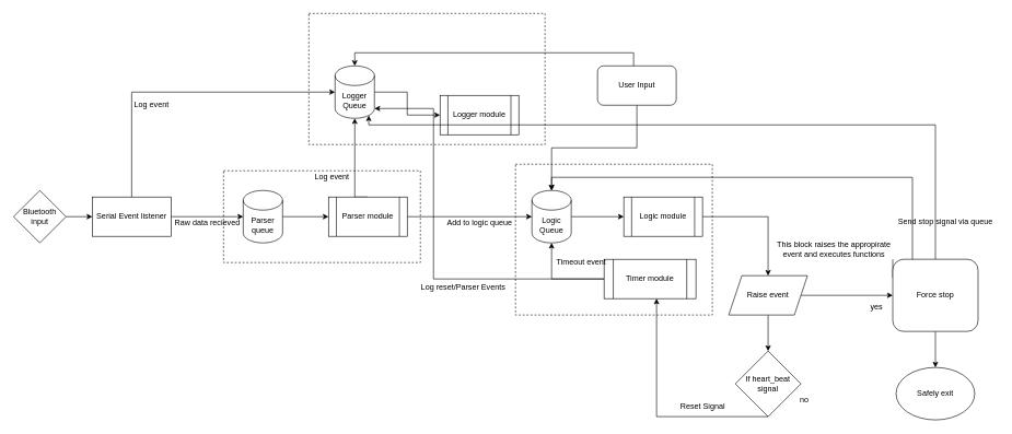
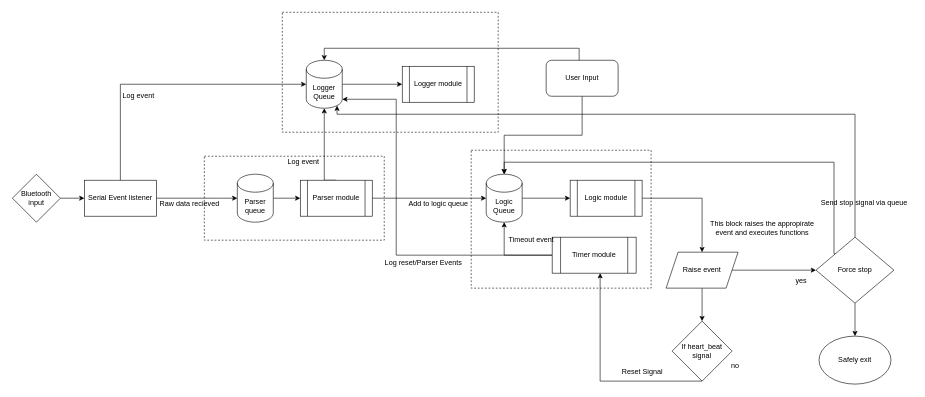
  <mxCell id="0" />
  <mxCell id="1" parent="0" />
  <mxCell id="2" value="" style="verticalLabelPosition=bottom;verticalAlign=top;html=1;shape=mxgraph.basic.rect;fillColor2=none;strokeWidth=1;size=20;indent=5;dashed=1;" parent="1" vertex="1"><mxGeometry x="785" y="250" width="300" height="230" as="geometry" /></mxCell>
  <mxCell id="3" value="" style="verticalLabelPosition=bottom;verticalAlign=top;html=1;shape=mxgraph.basic.rect;fillColor2=none;strokeWidth=1;size=20;indent=5;dashed=1;" parent="1" vertex="1"><mxGeometry x="470" y="20" width="360" height="200" as="geometry" /></mxCell>
  <mxCell id="4" value="" style="verticalLabelPosition=bottom;verticalAlign=top;html=1;shape=mxgraph.basic.rect;fillColor2=none;strokeWidth=1;size=20;indent=5;dashed=1;" parent="1" vertex="1"><mxGeometry x="340" y="260" width="300" height="140" as="geometry" /></mxCell>
- <mxCell id="5" value="Logger module" style="shape=process;whiteSpace=wrap;html=1;backgroundOutline=1;" parent="1" vertex="1"><mxGeometry x="670" y="145" width="120" height="60" as="geometry" /></mxCell>
+ <mxCell id="5" value="Logger module" style="shape=process;whiteSpace=wrap;html=1;backgroundOutline=1;" parent="1" vertex="1"><mxGeometry x="670" y="110" width="120" height="60" as="geometry" /></mxCell>
  <mxCell id="6" style="edgeStyle=orthogonalEdgeStyle;rounded=0;orthogonalLoop=1;jettySize=auto;html=1;exitX=0.5;exitY=0;exitDx=0;exitDy=0;entryX=0.5;entryY=1;entryDx=0;entryDy=0;entryPerimeter=0;" parent="1" source="8" target="18" edge="1"><mxGeometry relative="1" as="geometry"><mxPoint x="540" y="180" as="targetPoint" /><Array as="points"><mxPoint x="540" y="300" /></Array></mxGeometry></mxCell>
  <mxCell id="7" style="edgeStyle=orthogonalEdgeStyle;rounded=0;orthogonalLoop=1;jettySize=auto;html=1;exitX=1;exitY=0.5;exitDx=0;exitDy=0;" parent="1" source="8" target="20" edge="1"><mxGeometry relative="1" as="geometry" /></mxCell>
  <mxCell id="8" value="Parser module" style="shape=process;whiteSpace=wrap;html=1;backgroundOutline=1;" parent="1" vertex="1"><mxGeometry x="500" y="300" width="120" height="60" as="geometry" /></mxCell>
  <mxCell id="9" style="edgeStyle=orthogonalEdgeStyle;rounded=0;orthogonalLoop=1;jettySize=auto;html=1;exitX=1;exitY=0.5;exitDx=0;exitDy=0;exitPerimeter=0;" parent="1" source="18" target="5" edge="1"><mxGeometry relative="1" as="geometry"><mxPoint x="580" y="140" as="sourcePoint" /></mxGeometry></mxCell>
  <mxCell id="10" style="edgeStyle=orthogonalEdgeStyle;rounded=0;orthogonalLoop=1;jettySize=auto;html=1;exitX=1;exitY=0.5;exitDx=0;exitDy=0;entryX=0;entryY=0.5;entryDx=0;entryDy=0;" parent="1" source="11" target="14" edge="1"><mxGeometry relative="1" as="geometry" /></mxCell>
  <mxCell id="11" value="Bluetooth input" style="rhombus;whiteSpace=wrap;html=1;" parent="1" vertex="1"><mxGeometry x="20" y="290" width="80" height="80" as="geometry" /></mxCell>
  <mxCell id="12" style="edgeStyle=orthogonalEdgeStyle;rounded=0;orthogonalLoop=1;jettySize=auto;html=1;exitX=1;exitY=0.5;exitDx=0;exitDy=0;entryX=0;entryY=0.5;entryDx=0;entryDy=0;entryPerimeter=0;" parent="1" source="14" target="17" edge="1"><mxGeometry relative="1" as="geometry"><Array as="points"><mxPoint x="360" y="330" /><mxPoint x="360" y="330" /></Array></mxGeometry></mxCell>
  <mxCell id="13" style="edgeStyle=orthogonalEdgeStyle;rounded=0;orthogonalLoop=1;jettySize=auto;html=1;exitX=0.5;exitY=0;exitDx=0;exitDy=0;entryX=0;entryY=0.5;entryDx=0;entryDy=0;entryPerimeter=0;" parent="1" source="14" target="18" edge="1"><mxGeometry relative="1" as="geometry" /></mxCell>
  <mxCell id="14" value="Serial Event listener" style="rounded=0;whiteSpace=wrap;html=1;" parent="1" vertex="1"><mxGeometry x="140" y="300" width="120" height="60" as="geometry" /></mxCell>
  <mxCell id="15" value="Raw data recieved" style="text;html=1;align=center;verticalAlign=middle;resizable=0;points=[];autosize=1;" parent="1" vertex="1"><mxGeometry x="260" y="330" width="110" height="20" as="geometry" /></mxCell>
  <mxCell id="16" style="edgeStyle=orthogonalEdgeStyle;rounded=0;orthogonalLoop=1;jettySize=auto;html=1;exitX=1;exitY=0.5;exitDx=0;exitDy=0;exitPerimeter=0;entryX=0;entryY=0.5;entryDx=0;entryDy=0;" parent="1" source="17" target="8" edge="1"><mxGeometry relative="1" as="geometry" /></mxCell>
- <mxCell id="17" value="Parser queue" style="shape=cylinder3;whiteSpace=wrap;html=1;boundedLbl=1;backgroundOutline=1;size=15;" parent="1" vertex="1"><mxGeometry x="370" y="290" width="60" height="80" as="geometry" /></mxCell>
+ <mxCell id="17" value="Parser queue" style="shape=cylinder3;whiteSpace=wrap;html=1;boundedLbl=1;backgroundOutline=1;size=15;" parent="1" vertex="1"><mxGeometry x="395" y="290" width="60" height="80" as="geometry" /></mxCell>
  <mxCell id="18" value="Logger Queue" style="shape=cylinder3;whiteSpace=wrap;html=1;boundedLbl=1;backgroundOutline=1;size=15;" parent="1" vertex="1"><mxGeometry x="510" y="100" width="60" height="80" as="geometry" /></mxCell>
  <mxCell id="19" style="edgeStyle=orthogonalEdgeStyle;rounded=0;orthogonalLoop=1;jettySize=auto;html=1;exitX=1;exitY=0.5;exitDx=0;exitDy=0;exitPerimeter=0;entryX=0;entryY=0.5;entryDx=0;entryDy=0;" parent="1" source="20" target="34" edge="1"><mxGeometry relative="1" as="geometry"><mxPoint x="930" y="330" as="targetPoint" /></mxGeometry></mxCell>
  <mxCell id="20" value="Logic Queue" style="shape=cylinder3;whiteSpace=wrap;html=1;boundedLbl=1;backgroundOutline=1;size=15;" parent="1" vertex="1"><mxGeometry x="810" y="290" width="60" height="80" as="geometry" /></mxCell>
  <mxCell id="21" style="edgeStyle=orthogonalEdgeStyle;rounded=0;orthogonalLoop=1;jettySize=auto;html=1;exitX=1;exitY=0.5;exitDx=0;exitDy=0;" parent="1" source="34" target="24" edge="1"><mxGeometry relative="1" as="geometry"><mxPoint x="1050" y="330" as="sourcePoint" /></mxGeometry></mxCell>
  <mxCell id="22" style="edgeStyle=orthogonalEdgeStyle;rounded=0;orthogonalLoop=1;jettySize=auto;html=1;exitX=0.5;exitY=1;exitDx=0;exitDy=0;" parent="1" source="24" target="25" edge="1"><mxGeometry relative="1" as="geometry" /></mxCell>
  <mxCell id="23" value="" style="edgeStyle=orthogonalEdgeStyle;rounded=0;orthogonalLoop=1;jettySize=auto;html=1;" parent="1" source="24" target="38" edge="1"><mxGeometry relative="1" as="geometry" /></mxCell>
  <mxCell id="24" value="Raise event" style="shape=parallelogram;perimeter=parallelogramPerimeter;whiteSpace=wrap;html=1;fixedSize=1;" parent="1" vertex="1"><mxGeometry x="1110" y="420" width="120" height="60" as="geometry" /></mxCell>
  <mxCell id="25" value="If heart_beat signal" style="rhombus;whiteSpace=wrap;html=1;" parent="1" vertex="1"><mxGeometry x="1120" y="535" width="100" height="100" as="geometry" /></mxCell>
  <mxCell id="26" value="Reset Signal" style="text;html=1;align=center;verticalAlign=middle;resizable=0;points=[];autosize=1;" parent="1" vertex="1"><mxGeometry x="1030" y="610" width="80" height="20" as="geometry" /></mxCell>
  <mxCell id="27" value="no" style="text;html=1;align=center;verticalAlign=middle;resizable=0;points=[];autosize=1;" parent="1" vertex="1"><mxGeometry x="1210" y="600" width="30" height="20" as="geometry" /></mxCell>
  <mxCell id="28" value="" style="edgeStyle=orthogonalEdgeStyle;rounded=0;orthogonalLoop=1;jettySize=auto;html=1;" parent="1" source="30" target="20" edge="1"><mxGeometry relative="1" as="geometry"><mxPoint x="840" y="425" as="targetPoint" /></mxGeometry></mxCell>
  <mxCell id="29" value="" style="edgeStyle=orthogonalEdgeStyle;rounded=0;orthogonalLoop=1;jettySize=auto;html=1;entryX=1;entryY=1;entryDx=0;entryDy=-15;entryPerimeter=0;" parent="1" source="30" target="18" edge="1"><mxGeometry relative="1" as="geometry"><mxPoint x="730" y="440" as="targetPoint" /><Array as="points"><mxPoint x="660" y="425" /><mxPoint x="660" y="165" /></Array></mxGeometry></mxCell>
  <mxCell id="30" value="Timer module" style="shape=process;whiteSpace=wrap;html=1;backgroundOutline=1;" parent="1" vertex="1"><mxGeometry x="920" y="395" width="140" height="60" as="geometry" /></mxCell>
  <mxCell id="31" value="Log event" style="text;html=1;align=center;verticalAlign=middle;resizable=0;points=[];autosize=1;" parent="1" vertex="1"><mxGeometry x="195" y="150" width="70" height="20" as="geometry" /></mxCell>
  <mxCell id="32" value="Log event" style="text;html=1;align=center;verticalAlign=middle;resizable=0;points=[];autosize=1;" parent="1" vertex="1"><mxGeometry x="470" y="260" width="70" height="20" as="geometry" /></mxCell>
  <mxCell id="33" value="Add to logic queue " style="text;html=1;align=center;verticalAlign=middle;resizable=0;points=[];autosize=1;" parent="1" vertex="1"><mxGeometry x="675" y="330" width="110" height="20" as="geometry" /></mxCell>
  <mxCell id="34" value="&lt;div&gt;Logic module&lt;/div&gt;" style="shape=process;whiteSpace=wrap;html=1;backgroundOutline=1;" parent="1" vertex="1"><mxGeometry x="950" y="300" width="120" height="60" as="geometry" /></mxCell>
  <mxCell id="35" style="edgeStyle=orthogonalEdgeStyle;rounded=0;orthogonalLoop=1;jettySize=auto;html=1;exitX=0.5;exitY=0;exitDx=0;exitDy=0;entryX=0.855;entryY=1;entryDx=0;entryDy=-4.35;entryPerimeter=0;" parent="1" source="38" target="18" edge="1"><mxGeometry relative="1" as="geometry"><Array as="points"><mxPoint x="1425" y="190" /><mxPoint x="561" y="190" /></Array></mxGeometry></mxCell>
  <mxCell id="36" style="edgeStyle=orthogonalEdgeStyle;rounded=0;orthogonalLoop=1;jettySize=auto;html=1;exitX=0;exitY=0;exitDx=0;exitDy=0;entryX=0.5;entryY=0;entryDx=0;entryDy=0;entryPerimeter=0;" parent="1" source="38" target="20" edge="1"><mxGeometry relative="1" as="geometry"><Array as="points"><mxPoint x="1390" y="423" /><mxPoint x="1390" y="270" /><mxPoint x="840" y="270" /></Array></mxGeometry></mxCell>
  <mxCell id="37" value="" style="edgeStyle=orthogonalEdgeStyle;rounded=0;orthogonalLoop=1;jettySize=auto;html=1;" parent="1" source="38" target="42" edge="1"><mxGeometry relative="1" as="geometry" /></mxCell>
- <mxCell id="38" value="Force stop" style="whiteSpace=wrap;html=1;rounded=1;" parent="1" vertex="1"><mxGeometry x="1360" y="395" width="130" height="110" as="geometry" /></mxCell>
+ <mxCell id="38" value="Force stop" style="rhombus;whiteSpace=wrap;html=1;" parent="1" vertex="1"><mxGeometry x="1360" y="395" width="130" height="110" as="geometry" /></mxCell>
  <mxCell id="39" value="&lt;div&gt;yes&lt;/div&gt;&lt;div&gt;&lt;br&gt;&lt;/div&gt;" style="text;html=1;align=center;verticalAlign=middle;resizable=0;points=[];autosize=1;" parent="1" vertex="1"><mxGeometry x="1320" y="460" width="30" height="30" as="geometry" /></mxCell>
  <mxCell id="40" value="&lt;div&gt;This block raises the appropirate &lt;br&gt;&lt;/div&gt;&lt;div&gt;event and executes functions&lt;/div&gt;" style="text;html=1;align=center;verticalAlign=middle;resizable=0;points=[];autosize=1;" parent="1" vertex="1"><mxGeometry x="1175" y="365" width="190" height="30" as="geometry" /></mxCell>
  <mxCell id="41" value="&lt;div&gt;Send stop signal via queue&lt;/div&gt;&lt;div&gt;&lt;br&gt;&lt;/div&gt;" style="text;html=1;align=center;verticalAlign=middle;resizable=0;points=[];autosize=1;" parent="1" vertex="1"><mxGeometry x="1360" y="330" width="160" height="30" as="geometry" /></mxCell>
  <mxCell id="42" value="Safely exit" style="ellipse;whiteSpace=wrap;html=1;" parent="1" vertex="1"><mxGeometry x="1365" y="560" width="120" height="80" as="geometry" /></mxCell>
  <mxCell id="43" value="" style="edgeStyle=orthogonalEdgeStyle;rounded=0;orthogonalLoop=1;jettySize=auto;html=1;exitX=0.5;exitY=1;exitDx=0;exitDy=0;" parent="1" source="25" target="30" edge="1"><mxGeometry relative="1" as="geometry"><mxPoint x="1110" y="750" as="sourcePoint" /><Array as="points"><mxPoint x="1000" y="635" /></Array></mxGeometry></mxCell>
  <mxCell id="44" value="Timeout event" style="text;html=1;align=center;verticalAlign=middle;resizable=0;points=[];autosize=1;" parent="1" vertex="1"><mxGeometry x="840" y="390" width="90" height="20" as="geometry" /></mxCell>
  <mxCell id="45" value="&lt;div&gt;Log reset/Parser Events&lt;/div&gt;&lt;div&gt;&lt;br&gt;&lt;/div&gt;" style="text;html=1;align=center;verticalAlign=middle;resizable=0;points=[];autosize=1;" parent="1" vertex="1"><mxGeometry x="630" y="430" width="150" height="30" as="geometry" /></mxCell>
  <mxCell id="46" style="edgeStyle=orthogonalEdgeStyle;rounded=0;orthogonalLoop=1;jettySize=auto;html=1;exitX=0;exitY=0.5;exitDx=0;exitDy=0;entryX=0.5;entryY=0;entryDx=0;entryDy=0;entryPerimeter=0;" edge="1" parent="1" source="48" target="18"><mxGeometry relative="1" as="geometry"><Array as="points"><mxPoint x="965" y="80" /><mxPoint x="540" y="80" /></Array></mxGeometry></mxCell>
  <mxCell id="47" style="edgeStyle=orthogonalEdgeStyle;rounded=0;orthogonalLoop=1;jettySize=auto;html=1;exitX=0.5;exitY=1;exitDx=0;exitDy=0;" edge="1" parent="1" source="48" target="20"><mxGeometry relative="1" as="geometry" /></mxCell>
  <mxCell id="48" value="User Input" style="rounded=1;whiteSpace=wrap;html=1;" vertex="1" parent="1"><mxGeometry x="910" y="100" width="120" height="60" as="geometry" /></mxCell>
